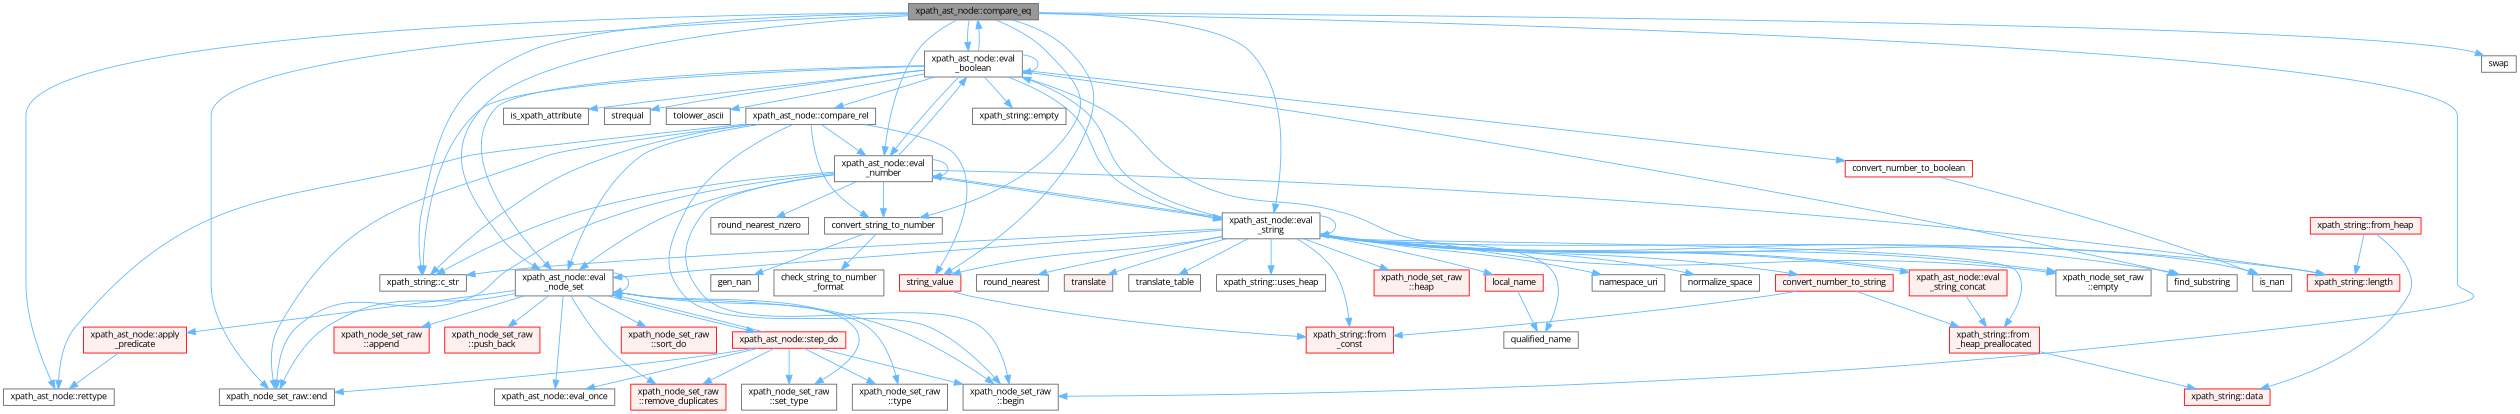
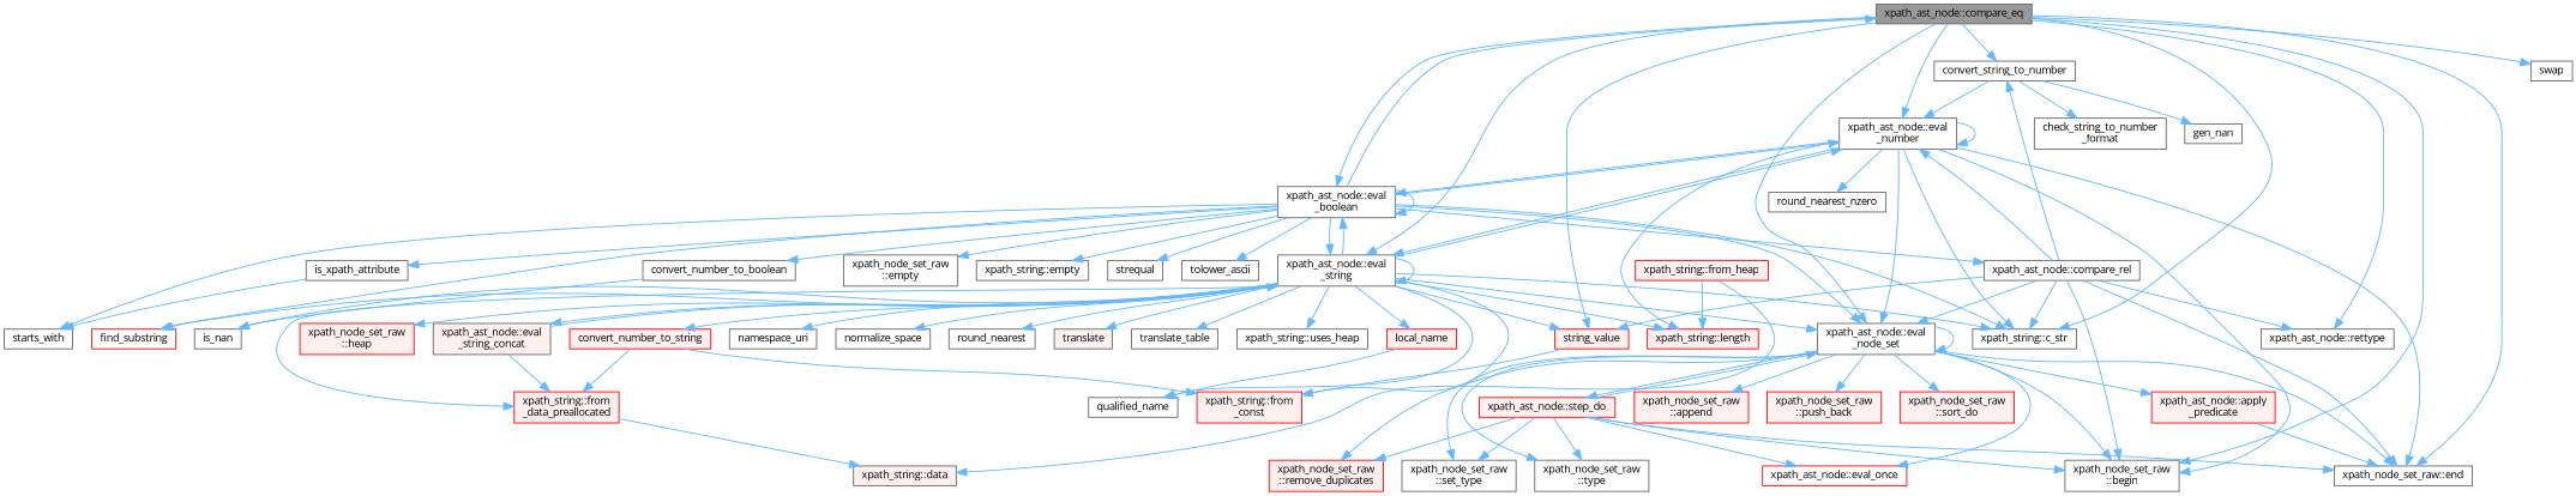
  digraph {
    fontname="Open Sans"
    rankdir=TB
    node [color=grey40 fillcolor=white fontname="Open Sans" fontsize=10 shape=box style=filled]
    edge [color=steelblue1 fontname="Open Sans" fontsize=10 labelfontname=Helvetica labelfontsize=10 style=solid]
    n1 [color=gray40 fillcolor=grey60 fontcolor=black height=0.2 label="xpath_ast_node::compare_eq" width=0.4]
    n2 [height=0.2 label="xpath_node_set_raw\l::begin" width=0.4]
    n3 [height=0.2 label="xpath_string::c_str" width=0.4]
    n4 [height=0.2 label=convert_string_to_number width=0.4]
    n5 [height=0.2 label="xpath_node_set_raw::end" width=0.4]
    n6 [height=0.2 label="xpath_ast_node::eval\l_boolean" width=0.4]
    n7 [height=0.2 label="xpath_ast_node::eval\l_node_set" width=0.4]
    n8 [height=0.2 label="xpath_ast_node::rettype" width=0.4]
    n9 [height=0.2 label="xpath_ast_node::eval\l_number" width=0.4]
    n10 [height=0.2 label="xpath_ast_node::eval\l_string" width=0.4]
    n11 [color=red fillcolor="#FFF0F0" height=0.2 label=string_value width=0.4]
    n12 [height=0.2 label=swap width=0.4]
    n13 [height=0.2 label="check_string_to_number\l_format" width=0.4]
    n14 [height=0.2 label=gen_nan width=0.4]
    n15 [height=0.2 label="xpath_ast_node::compare_rel" width=0.4]
    n16 [height=0.2 label="xpath_node_set_raw\l::empty" width=0.4]
-   n17 [height=0.2 label=find_substring width=0.4]
-   n18 [color=red height=0.2 label=convert_number_to_boolean width=0.4]
+   n17 [color=red height=0.2 label=find_substring width=0.4]
+   n18 [height=0.2 label=convert_number_to_boolean width=0.4]
    n19 [height=0.2 label="xpath_string::empty" width=0.4]
    n20 [height=0.2 label=is_xpath_attribute width=0.4]
+   n21 [height=0.2 label=starts_with width=0.4]
    n22 [height=0.2 label=strequal width=0.4]
    n23 [height=0.2 label=tolower_ascii width=0.4]
    n24 [color=red fillcolor="#FFF0F0" height=0.2 label="xpath_node_set_raw\l::append" width=0.4]
    n25 [color=red fillcolor="#FFF0F0" height=0.2 label="xpath_ast_node::apply\l_predicate" width=0.4]
-   n26 [height=0.2 label="xpath_ast_node::eval_once" width=0.4]
+   n26 [color=red height=0.2 label="xpath_ast_node::eval_once" width=0.4]
    n27 [color=red fillcolor="#FFF0F0" height=0.2 label="xpath_node_set_raw\l::push_back" width=0.4]
    n28 [color=red fillcolor="#FFF0F0" height=0.2 label="xpath_node_set_raw\l::remove_duplicates" width=0.4]
    n29 [height=0.2 label="xpath_node_set_raw\l::set_type" width=0.4]
    n30 [color=red fillcolor="#FFF0F0" height=0.2 label="xpath_node_set_raw\l::sort_do" width=0.4]
    n31 [color=red fillcolor="#FFF0F0" height=0.2 label="xpath_ast_node::step_do" width=0.4]
    n32 [height=0.2 label="xpath_node_set_raw\l::type" width=0.4]
    n33 [color=red fillcolor="#FFF0F0" height=0.2 label="xpath_string::length" width=0.4]
    n34 [height=0.2 label=round_nearest_nzero width=0.4]
    n35 [color=red fillcolor="#FFF0F0" height=0.2 label=convert_number_to_string width=0.4]
    n36 [color=red fillcolor="#FFF0F0" height=0.2 label="xpath_string::from\l_const" width=0.4]
-   n37 [color=red fillcolor="#FFF0F0" height=0.2 label="xpath_string::from\l_heap_preallocated" width=0.4]
-   n38 [color=red fillcolor="#FFF0F0" height=0.2 label="xpath_ast_node::eval\l_string_concat" width=0.4]
+   n37 [color=red fillcolor="#FFF0F0" height=0.2 label="xpath_string::from\l_data_preallocated" width=0.4]
+   n38 [fillcolor="#FFF0F0" height=0.2 label="xpath_ast_node::eval\l_string_concat" width=0.4]
    n39 [color=red fillcolor="#FFF0F0" height=0.2 label="xpath_node_set_raw\l::heap" width=0.4]
    n40 [height=0.2 label=is_nan width=0.4]
    n41 [color=red fillcolor="#FFF0F0" height=0.2 label=local_name width=0.4]
    n42 [height=0.2 label=qualified_name width=0.4]
    n43 [height=0.2 label=namespace_uri width=0.4]
    n44 [height=0.2 label=normalize_space width=0.4]
    n45 [height=0.2 label=round_nearest width=0.4]
    n46 [fillcolor="#FFF0F0" height=0.2 label=translate width=0.4]
    n47 [height=0.2 label=translate_table width=0.4]
    n48 [height=0.2 label="xpath_string::uses_heap" width=0.4]
-   n49 [color=red fillcolor="#FFF0F0" height=0.2 label="xpath_string::data" width=0.4]
+   n49 [fillcolor="#FFF0F0" height=0.2 label="xpath_string::data" width=0.4]
    n50 [color=red fillcolor="#FFF0F0" height=0.2 label="xpath_string::from_heap" width=0.4]
    n1 -> n2
    n1 -> n3
    n1 -> n4
    n1 -> n5
    n1 -> n6
    n1 -> n7
    n1 -> n8
    n1 -> n9
    n1 -> n10
    n1 -> n11
    n1 -> n12
    n4 -> n13
    n4 -> n14
    n6 -> n1
    n6 -> n3
    n6 -> n6
    n6 -> n7
    n6 -> n9
    n6 -> n10
    n6 -> n15
    n6 -> n16
    n6 -> n17
    n6 -> n18
    n6 -> n19
    n6 -> n20
+   n6 -> n21
    n6 -> n22
    n6 -> n23
    n7 -> n2
    n7 -> n5
    n7 -> n7
    n7 -> n24
    n7 -> n25
    n7 -> n26
    n7 -> n27
    n7 -> n28
    n7 -> n29
    n7 -> n30
    n7 -> n31
    n7 -> n32
    n9 -> n2
    n9 -> n3
-   n9 -> n4
+   n4 -> n9
    n9 -> n5
    n9 -> n6
    n9 -> n7
    n9 -> n9
    n9 -> n10
    n9 -> n33
    n9 -> n34
    n10 -> n3
    n10 -> n6
    n10 -> n7
    n10 -> n9
    n10 -> n10
    n10 -> n11
-   n10 -> n16
    n10 -> n17
    n10 -> n33
    n10 -> n35
    n10 -> n36
    n10 -> n37
    n10 -> n38
    n10 -> n39
    n10 -> n40
    n10 -> n41
    n10 -> n42
    n10 -> n43
    n10 -> n44
    n10 -> n45
    n10 -> n46
    n10 -> n47
    n10 -> n48
    n11 -> n36
    n15 -> n2
    n15 -> n3
    n15 -> n4
    n15 -> n5
    n15 -> n7
    n15 -> n8
    n15 -> n9
    n15 -> n11
    n18 -> n40
-   n25 -> n8
+   n20 -> n21
+   n25 -> n5
    n31 -> n2
    n31 -> n5
    n31 -> n7
    n31 -> n26
    n31 -> n28
    n31 -> n29
    n31 -> n32
    n35 -> n36
    n35 -> n37
    n37 -> n49
    n38 -> n10
    n38 -> n37
    n41 -> n42
    n50 -> n33
    n50 -> n49
  }
